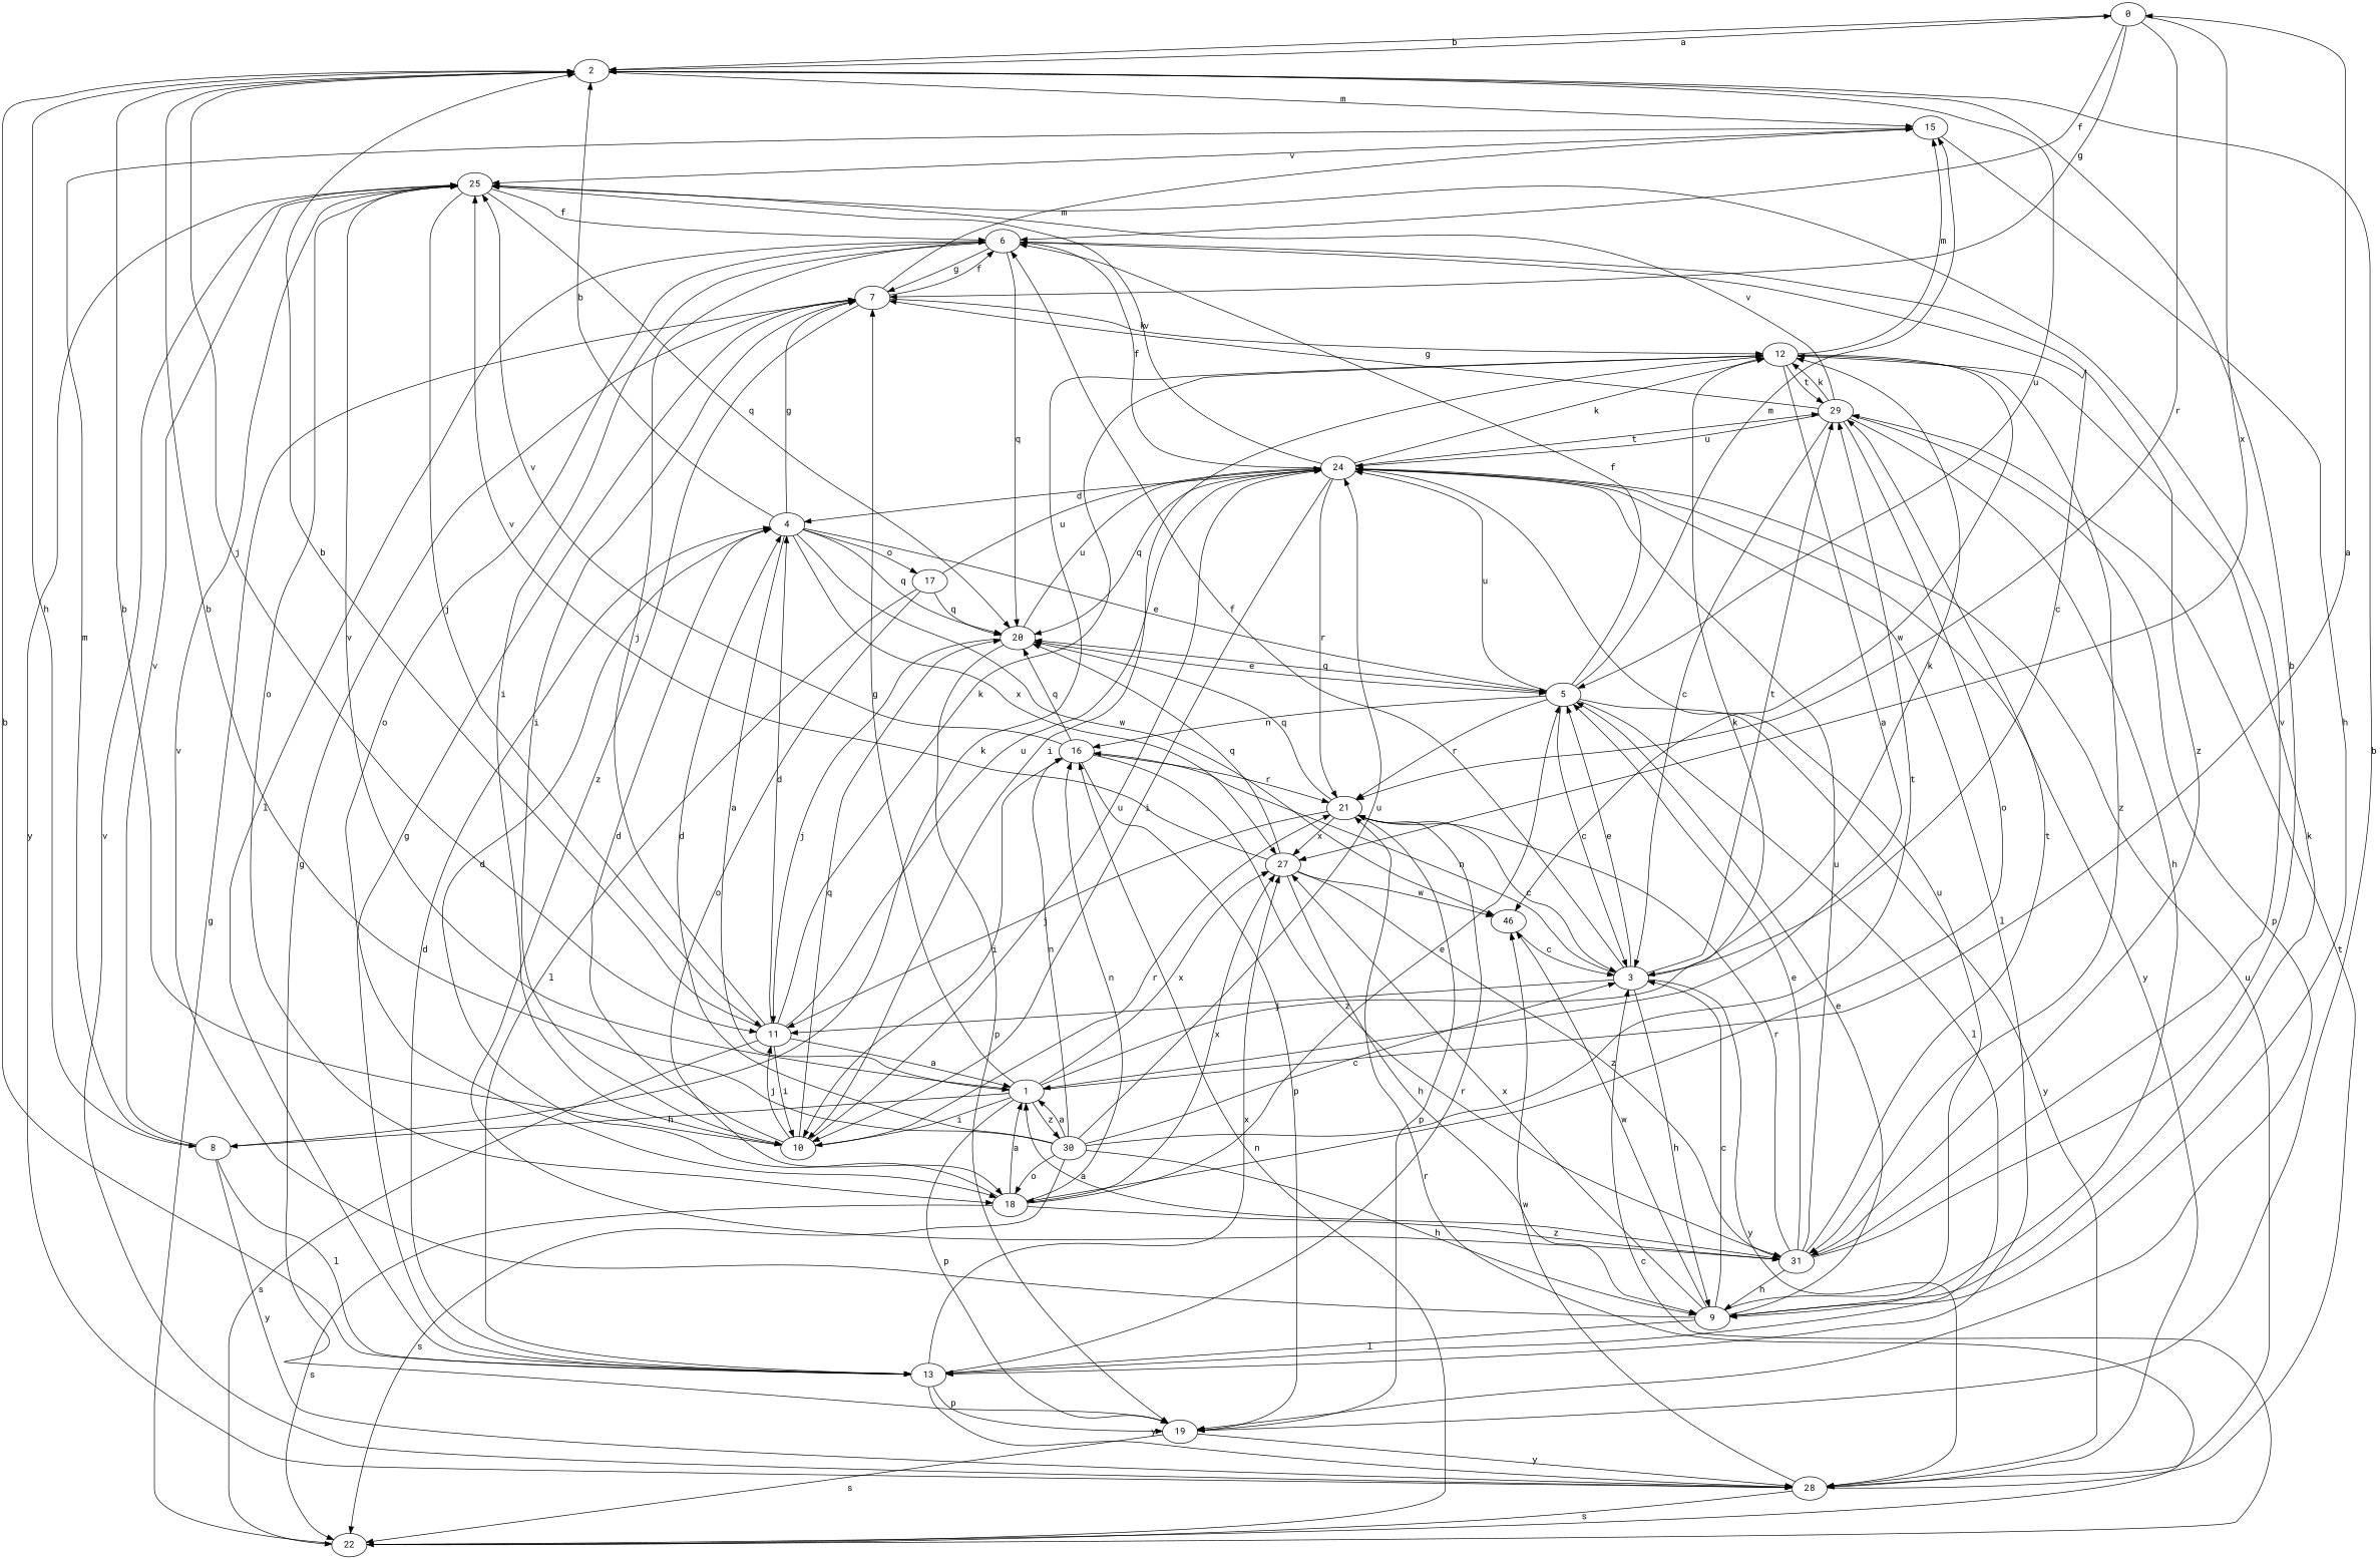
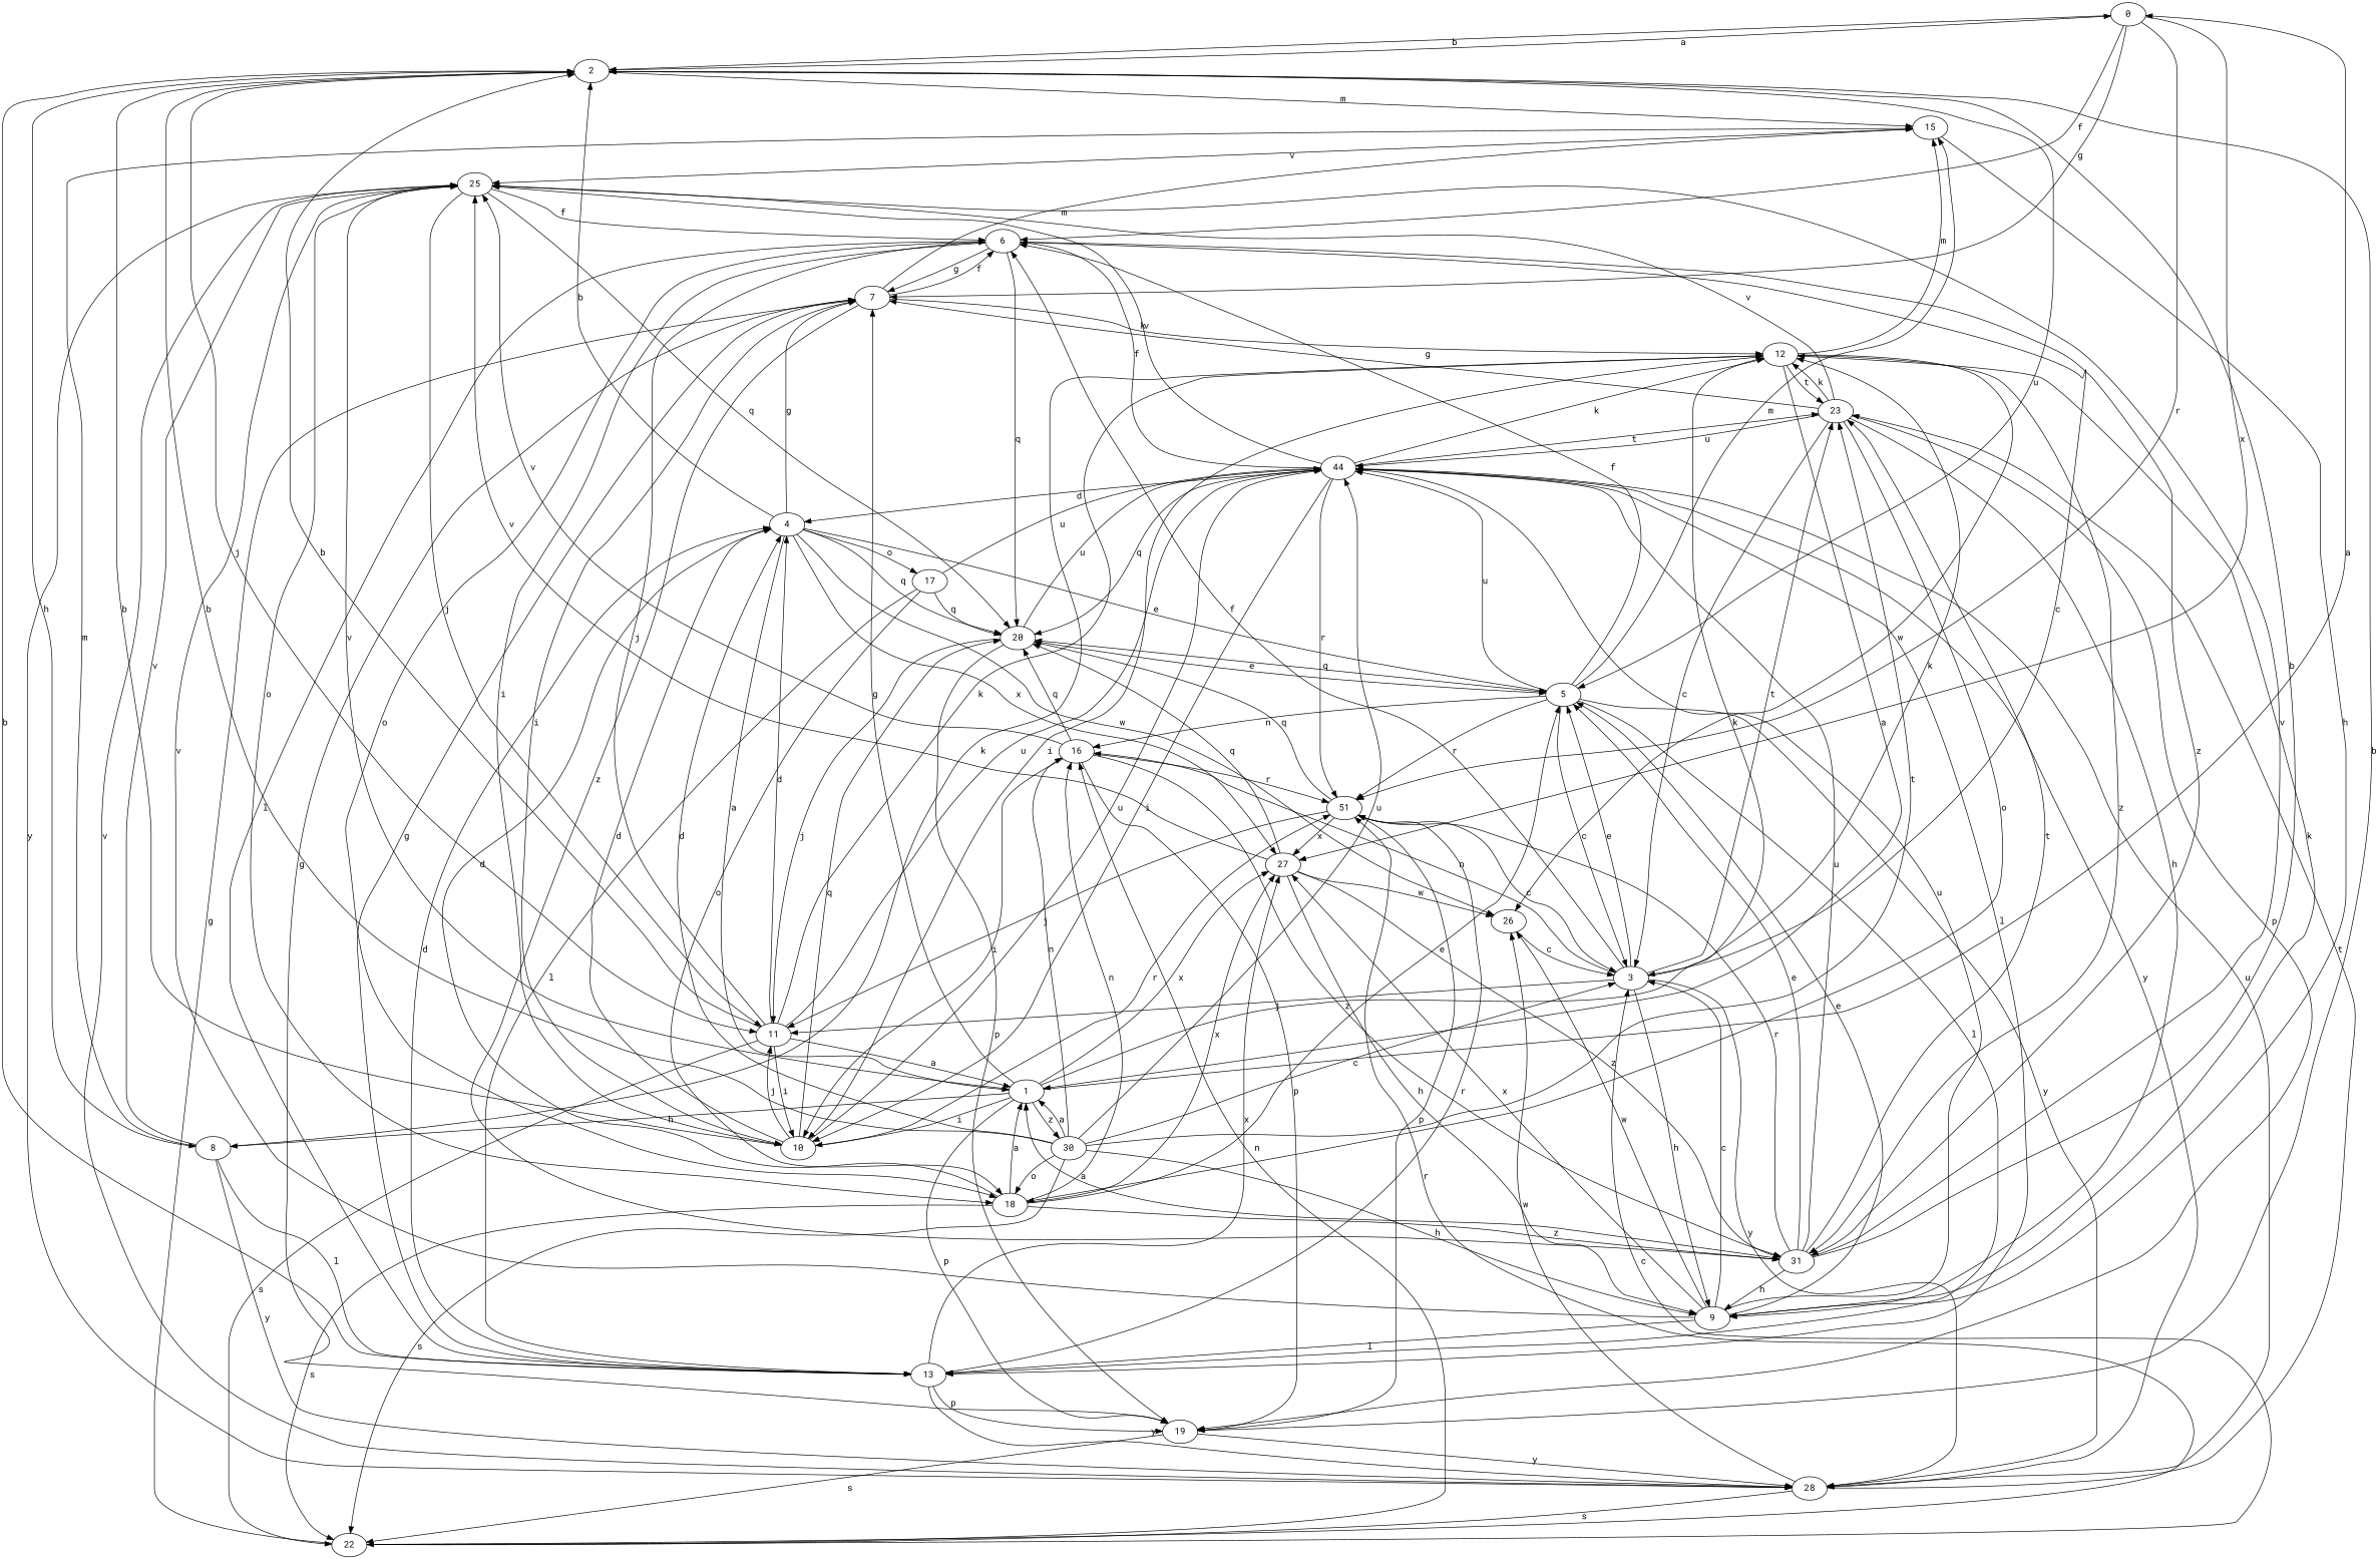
  strict digraph {
    fontname="Roboto Mono"
    node [fontname="Roboto Mono"]
    edge [fontname="Roboto Mono"]
    0
    2
    6
    7
-   21
+   21 [label=51]
    27
    8
    5
    11
    15
    10
    3
    20
    13
    18
    31
    12
    19
    25
    9
-   26 [label=46]
+   26
    1
    30
    28
    4
-   24
-   23 [label=29]
+   24 [label=44]
+   23
    22
    16
    17
    0 -> 2 [label=b]
    0 -> 6 [label=f]
    0 -> 7 [label=g]
    0 -> 21 [label=r]
    0 -> 27 [label=x]
    2 -> 0 [label=a]
    2 -> 8 [label=h]
    2 -> 5 [label=u]
    2 -> 11 [label=j]
    2 -> 15 [label=m]
    6 -> 7 [label=g]
    6 -> 10 [label=i]
    6 -> 3 [label=c]
    6 -> 20 [label=q]
    6 -> 13 [label=l]
    6 -> 18 [label=o]
    6 -> 31 [label=z]
    7 -> 6 [label=f]
    7 -> 15 [label=m]
    7 -> 10 [label=i]
    7 -> 31 [label=z]
    7 -> 12 [label=k]
    21 -> 27 [label=x]
    21 -> 11 [label=j]
    21 -> 3 [label=c]
    21 -> 20 [label=q]
    21 -> 19 [label=p]
    27 -> 20 [label=q]
    27 -> 31 [label=z]
    27 -> 25 [label=v]
    27 -> 9 [label=h]
    27 -> 26 [label=w]
    8 -> 15 [label=m]
    8 -> 13 [label=l]
    8 -> 12 [label=k]
    8 -> 25 [label=v]
    8 -> 28 [label=y]
    5 -> 6 [label=f]
    5 -> 21 [label=r]
    5 -> 15 [label=m]
    5 -> 3 [label=c]
    5 -> 20 [label=q]
    5 -> 13 [label=l]
    5 -> 28 [label=y]
    5 -> 24 [label=u]
    5 -> 16 [label=n]
    11 -> 2 [label=b]
    11 -> 6 [label=j]
    11 -> 10 [label=i]
    11 -> 12 [label=k]
    11 -> 1 [label=a]
    11 -> 4 [label=d]
    11 -> 24 [label=u]
    11 -> 22 [label=s]
    15 -> 25 [label=v]
    15 -> 9 [label=h]
    10 -> 2 [label=b]
    10 -> 21 [label=r]
    10 -> 11 [label=j]
    10 -> 20 [label=q]
    10 -> 4 [label=d]
    10 -> 24 [label=u]
    3 -> 6 [label=f]
    3 -> 5 [label=e]
    3 -> 11 [label=j]
    3 -> 12 [label=k]
    3 -> 9 [label=h]
    3 -> 28 [label=y]
    3 -> 23 [label=t]
    3 -> 16 [label=n]
    20 -> 5 [label=e]
    20 -> 11 [label=j]
    20 -> 19 [label=p]
    20 -> 24 [label=u]
    13 -> 2 [label=b]
    13 -> 7 [label=g]
    13 -> 21 [label=r]
    13 -> 27 [label=x]
    13 -> 19 [label=p]
    13 -> 28 [label=y]
    13 -> 4 [label=d]
    18 -> 27 [label=x]
    18 -> 5 [label=e]
    18 -> 31 [label=z]
    18 -> 1 [label=a]
    18 -> 4 [label=d]
    18 -> 22 [label=s]
    18 -> 16 [label=n]
    31 -> 2 [label=b]
    31 -> 21 [label=r]
    31 -> 5 [label=e]
    31 -> 25 [label=v]
    31 -> 9 [label=h]
    31 -> 1 [label=a]
    31 -> 24 [label=u]
    31 -> 23 [label=t]
    12 -> 15 [label=m]
    12 -> 10 [label=i]
    12 -> 31 [label=z]
    12 -> 26 [label=w]
    12 -> 1 [label=a]
    12 -> 23 [label=t]
    19 -> 2 [label=b]
    19 -> 7 [label=g]
    19 -> 28 [label=y]
    19 -> 22 [label=s]
    25 -> 6 [label=f]
    25 -> 11 [label=j]
    25 -> 20 [label=q]
    25 -> 18 [label=o]
    25 -> 28 [label=y]
    9 -> 27 [label=x]
    9 -> 5 [label=e]
    9 -> 3 [label=c]
    9 -> 13 [label=l]
    9 -> 12 [label=k]
    9 -> 25 [label=v]
    9 -> 26 [label=w]
    9 -> 24 [label=u]
    26 -> 3 [label=c]
    1 -> 0 [label=a]
    1 -> 7 [label=g]
    1 -> 27 [label=x]
    1 -> 8 [label=h]
    1 -> 10 [label=i]
    1 -> 12 [label=k]
    1 -> 19 [label=p]
    1 -> 25 [label=v]
    1 -> 30 [label=z]
    30 -> 2 [label=b]
    30 -> 3 [label=c]
    30 -> 18 [label=o]
    30 -> 9 [label=h]
    30 -> 1 [label=a]
    30 -> 4 [label=d]
    30 -> 24 [label=u]
    30 -> 23 [label=t]
    30 -> 22 [label=s]
    30 -> 16 [label=n]
    28 -> 25 [label=v]
    28 -> 26 [label=w]
    28 -> 24 [label=u]
    28 -> 23 [label=t]
    28 -> 22 [label=s]
    4 -> 2 [label=b]
    4 -> 7 [label=g]
    4 -> 27 [label=x]
    4 -> 5 [label=e]
    4 -> 20 [label=q]
    4 -> 26 [label=w]
    4 -> 1 [label=a]
    4 -> 17 [label=o]
    24 -> 6 [label=f]
    24 -> 21 [label=r]
    24 -> 10 [label=i]
    24 -> 20 [label=q]
    24 -> 13 [label=l]
    24 -> 12 [label=k]
    24 -> 25 [label=v]
    24 -> 28 [label=y]
    24 -> 4 [label=d]
    24 -> 23 [label=t]
    23 -> 7 [label=g]
    23 -> 3 [label=c]
    23 -> 18 [label=o]
    23 -> 12 [label=k]
    23 -> 19 [label=p]
    23 -> 25 [label=v]
    23 -> 9 [label=h]
    23 -> 24 [label=u]
    22 -> 7 [label=g]
    22 -> 21 [label=r]
    22 -> 3 [label=c]
    22 -> 16 [label=n]
    16 -> 21 [label=r]
    16 -> 10 [label=i]
    16 -> 20 [label=q]
    16 -> 31 [label=z]
    16 -> 19 [label=p]
    16 -> 25 [label=v]
    17 -> 20 [label=q]
    17 -> 13 [label=l]
    17 -> 18 [label=o]
    17 -> 24 [label=u]
  }
